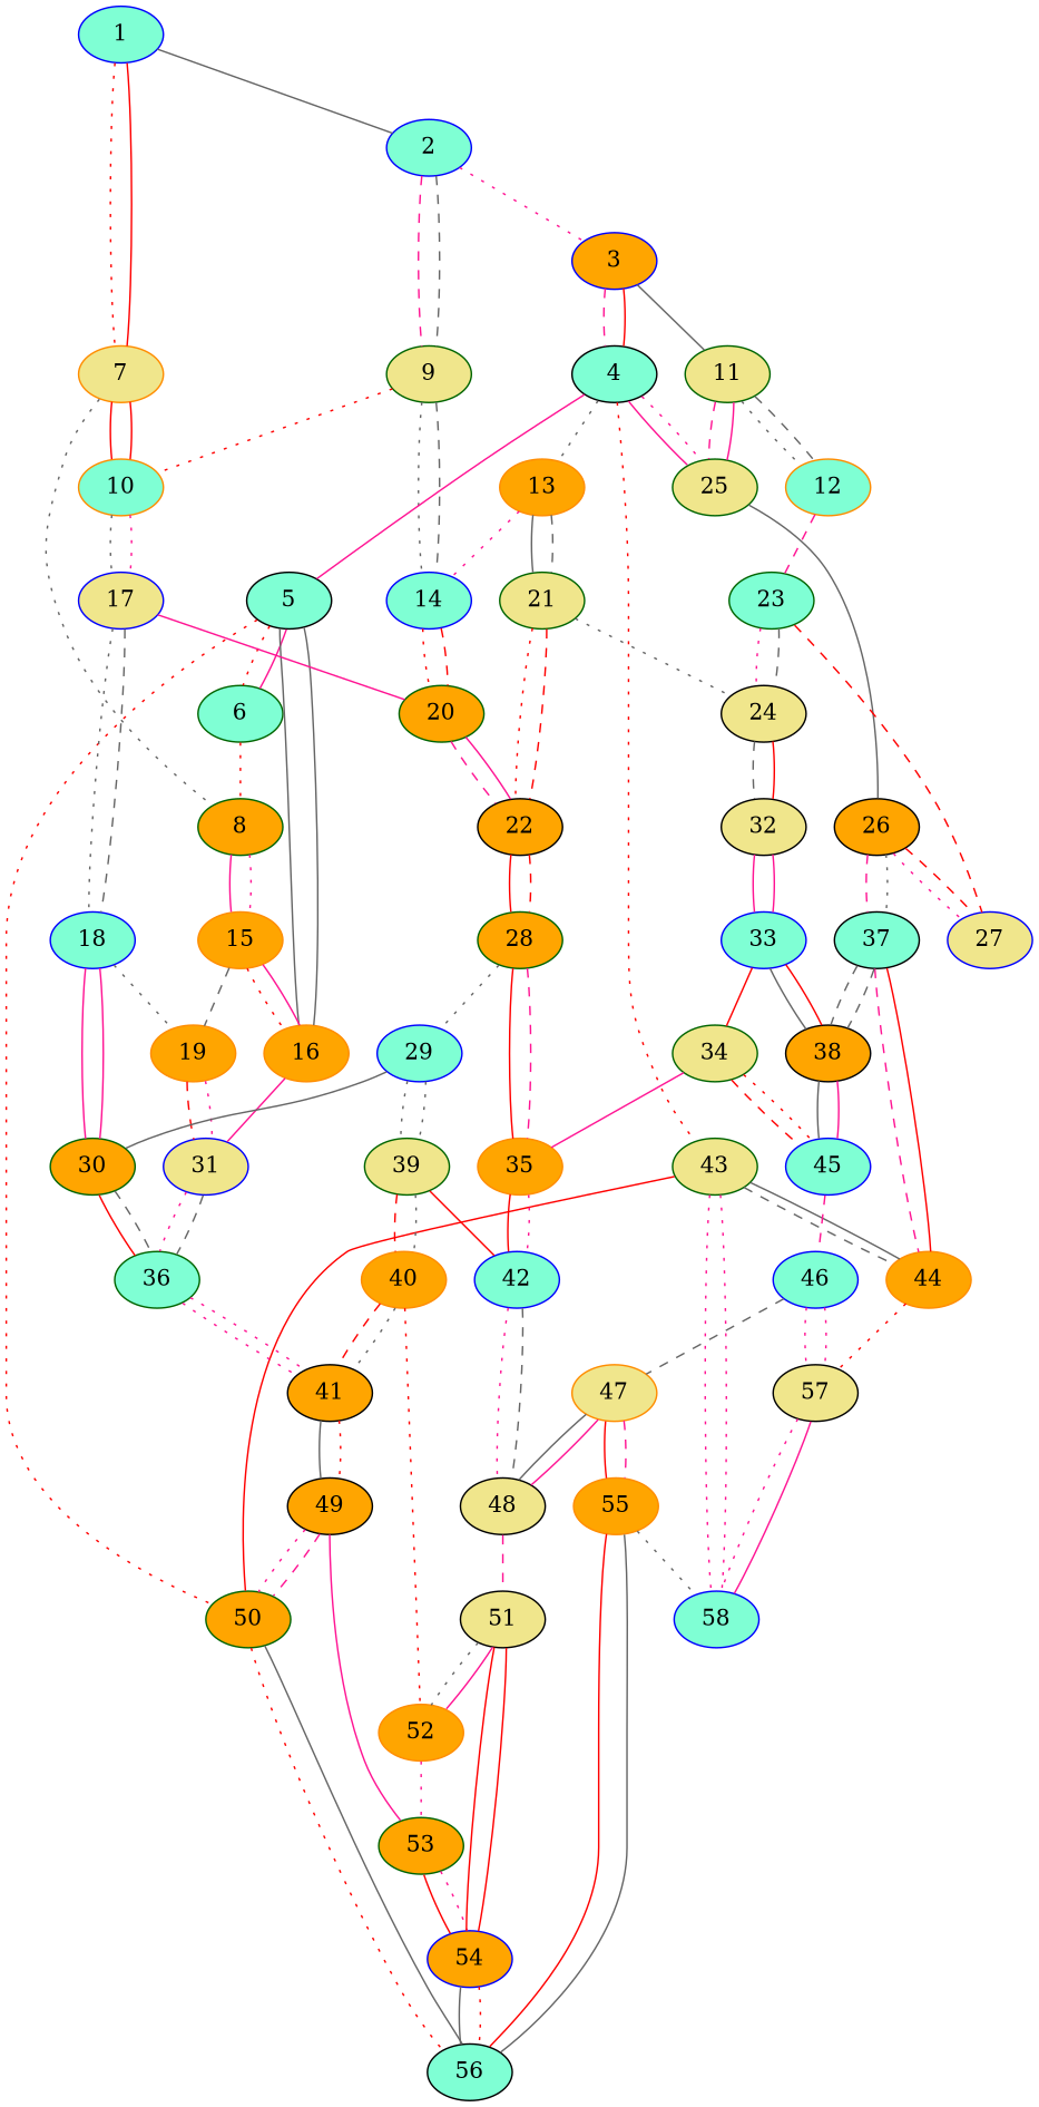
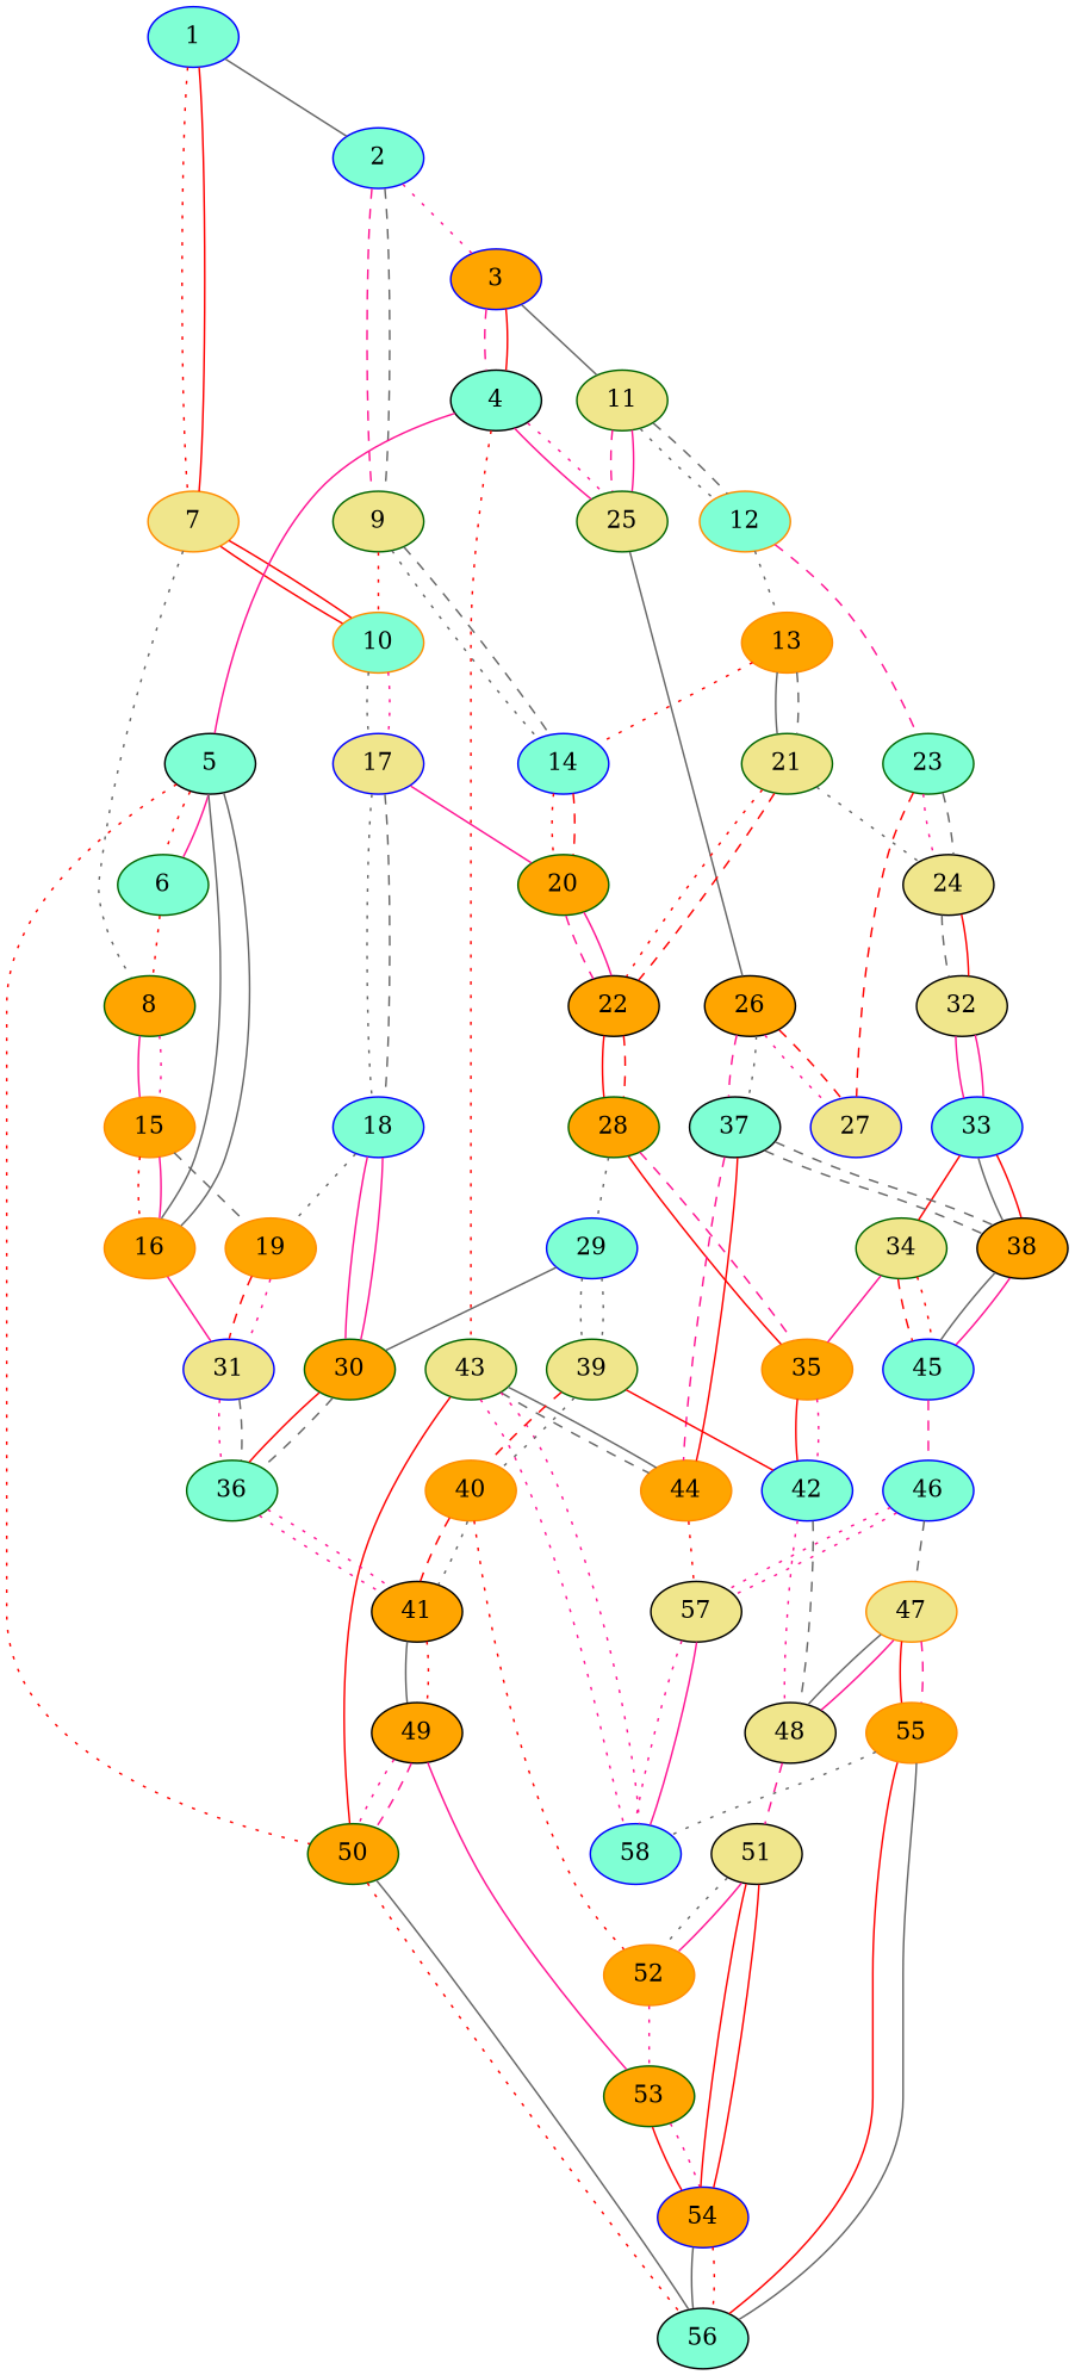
  graph {
    node [color=darkgreen fillcolor=orange style=filled]
    edge [color=deeppink style=solid]
    1 [color=blue fillcolor=aquamarine]
    2 [color=blue fillcolor=aquamarine]
    7 [color=darkorange fillcolor=khaki]
    3 [color=blue]
    9 [fillcolor=khaki]
    8
    10 [color=darkorange fillcolor=aquamarine]
    4 [color=black fillcolor=aquamarine]
    11 [fillcolor=khaki]
    14 [color=blue fillcolor=aquamarine]
    5 [color=black fillcolor=aquamarine]
    25 [fillcolor=khaki]
    43 [fillcolor=khaki]
    12 [color=darkorange fillcolor=aquamarine]
    6 [fillcolor=aquamarine]
    16 [color=darkorange]
    50
    26 [color=black]
    44 [color=darkorange]
    58 [color=blue fillcolor=aquamarine]
    31 [color=blue fillcolor=khaki]
    56 [color=black fillcolor=aquamarine]
    15 [color=darkorange]
    17 [color=blue fillcolor=khaki]
    19 [color=darkorange]
    20
    18 [color=blue fillcolor=aquamarine]
    13 [color=darkorange]
    23 [fillcolor=aquamarine]
    21 [fillcolor=khaki]
    24 [color=black fillcolor=khaki]
    27 [color=blue fillcolor=khaki]
    22 [color=black]
    36 [fillcolor=aquamarine]
    30
    28
    32 [color=black fillcolor=khaki]
    29 [color=blue fillcolor=aquamarine]
    35 [color=darkorange]
    33 [color=blue fillcolor=aquamarine]
    37 [color=black fillcolor=aquamarine]
    38 [color=black]
    39 [fillcolor=khaki]
    42 [color=blue fillcolor=aquamarine]
    40 [color=darkorange]
    41 [color=black]
    34 [fillcolor=khaki]
    45 [color=blue fillcolor=aquamarine]
    46 [color=blue fillcolor=aquamarine]
    48 [color=black fillcolor=khaki]
    49 [color=black]
    57 [color=black fillcolor=khaki]
    52 [color=darkorange]
    53
    51 [color=black fillcolor=khaki]
    47 [color=darkorange fillcolor=khaki]
    55 [color=darkorange]
    54 [color=blue]
    1 -- 2 [color=gray40]
    1 -- 7 [color=red style=dotted]
    1 -- 7 [color=red]
    2 -- 3 [style=dotted]
    2 -- 9 [style=dashed]
    2 -- 9 [color=gray40 style=dashed]
    7 -- 8 [color=gray40 style=dotted]
    7 -- 10 [color=red]
    7 -- 10 [color=red]
    3 -- 4 [style=dashed]
    3 -- 4 [color=red]
    3 -- 11 [color=gray40]
    9 -- 10 [color=red style=dotted]
    9 -- 14 [color=gray40 style=dotted]
    9 -- 14 [color=gray40 style=dashed]
    8 -- 15
    8 -- 15 [style=dotted]
    10 -- 17 [color=gray40 style=dotted]
    10 -- 17 [style=dotted]
    4 -- 5
    4 -- 25
    4 -- 25 [style=dotted]
    4 -- 43 [color=red style=dotted]
    11 -- 25 [style=dashed]
    11 -- 25
    11 -- 12 [color=gray40 style=dotted]
    11 -- 12 [color=gray40 style=dashed]
    14 -- 20 [color=red style=dotted]
    14 -- 20 [color=red style=dashed]
    5 -- 6 [color=red style=dotted]
    5 -- 6
    5 -- 16 [color=gray40]
    5 -- 16 [color=gray40]
    5 -- 50 [color=red style=dotted]
    25 -- 26 [color=gray40]
    43 -- 50 [color=red]
    43 -- 44 [color=gray40 style=dashed]
    43 -- 44 [color=gray40]
    43 -- 58 [style=dotted]
    43 -- 58 [style=dotted]
-   4 -- 13 [color=gray40 style=dotted]
+   12 -- 13 [color=gray40 style=dotted]
    12 -- 23 [style=dashed]
    6 -- 8 [color=red style=dotted]
    16 -- 31
    50 -- 56 [color=red style=dotted]
    50 -- 56 [color=gray40]
    26 -- 27 [style=dotted]
    26 -- 27 [color=red style=dashed]
    26 -- 37 [style=dashed]
    26 -- 37 [color=gray40 style=dotted]
    44 -- 57 [color=red style=dotted]
    31 -- 36 [style=dotted]
    31 -- 36 [color=gray40 style=dashed]
    15 -- 16 [color=red style=dotted]
    15 -- 16
    15 -- 19 [color=gray40 style=dashed]
    17 -- 20
    17 -- 18 [color=gray40 style=dotted]
    17 -- 18 [color=gray40 style=dashed]
    19 -- 31 [color=red style=dashed]
    19 -- 31 [style=dotted]
    20 -- 22 [style=dashed]
    20 -- 22
    18 -- 19 [color=gray40 style=dotted]
    18 -- 30
    18 -- 30
-   13 -- 14 [style=dotted]
+   13 -- 14 [color=red style=dotted]
    13 -- 21 [color=gray40]
    13 -- 21 [color=gray40 style=dashed]
    23 -- 24 [style=dotted]
    23 -- 24 [color=gray40 style=dashed]
    23 -- 27 [color=red style=dashed]
    21 -- 24 [color=gray40 style=dotted]
    21 -- 22 [color=red style=dotted]
    21 -- 22 [color=red style=dashed]
    24 -- 32 [color=gray40 style=dashed]
    24 -- 32 [color=red]
    22 -- 28 [color=red]
    22 -- 28 [color=red style=dashed]
    36 -- 41 [style=dotted]
    36 -- 41 [style=dotted]
    30 -- 36 [color=red]
    30 -- 36 [color=gray40 style=dashed]
    28 -- 29 [color=gray40 style=dotted]
    28 -- 35 [color=red]
    28 -- 35 [style=dashed]
    32 -- 33
    32 -- 33
    29 -- 30 [color=gray40]
    29 -- 39 [color=gray40 style=dotted]
    29 -- 39 [color=gray40 style=dotted]
    35 -- 42 [color=red]
    35 -- 42 [style=dotted]
    33 -- 38 [color=gray40]
    33 -- 38 [color=red]
    33 -- 34 [color=red]
    37 -- 44 [style=dashed]
    37 -- 44 [color=red]
    37 -- 38 [color=gray40 style=dashed]
    37 -- 38 [color=gray40 style=dashed]
    38 -- 45 [color=gray40]
    38 -- 45
    39 -- 42 [color=red]
    39 -- 40 [color=red style=dashed]
    39 -- 40 [color=gray40 style=dotted]
    42 -- 48 [style=dotted]
    42 -- 48 [color=gray40 style=dashed]
    40 -- 41 [color=red style=dashed]
    40 -- 41 [color=gray40 style=dotted]
    40 -- 52 [color=red style=dotted]
    41 -- 49 [color=gray40]
    41 -- 49 [color=red style=dotted]
    34 -- 35
    34 -- 45 [color=red style=dashed]
    34 -- 45 [color=red style=dotted]
    45 -- 46 [style=dashed]
    46 -- 57 [style=dotted]
    46 -- 57 [style=dotted]
    46 -- 47 [color=gray40 style=dashed]
    48 -- 51 [style=dashed]
    49 -- 50 [style=dotted]
    49 -- 50 [style=dashed]
    49 -- 53
    57 -- 58 [style=dotted]
    57 -- 58
    52 -- 53 [style=dotted]
    53 -- 54 [color=red]
    53 -- 54 [style=dotted]
    51 -- 52 [color=gray40 style=dotted]
    51 -- 52
    51 -- 54 [color=red]
    51 -- 54 [color=red]
    47 -- 48 [color=gray40]
    47 -- 48
    47 -- 55 [color=red]
    47 -- 55 [style=dashed]
    55 -- 58 [color=gray40 style=dotted]
    55 -- 56 [color=red]
    55 -- 56 [color=gray40]
    54 -- 56 [color=gray40]
    54 -- 56 [color=red style=dotted]
  }
